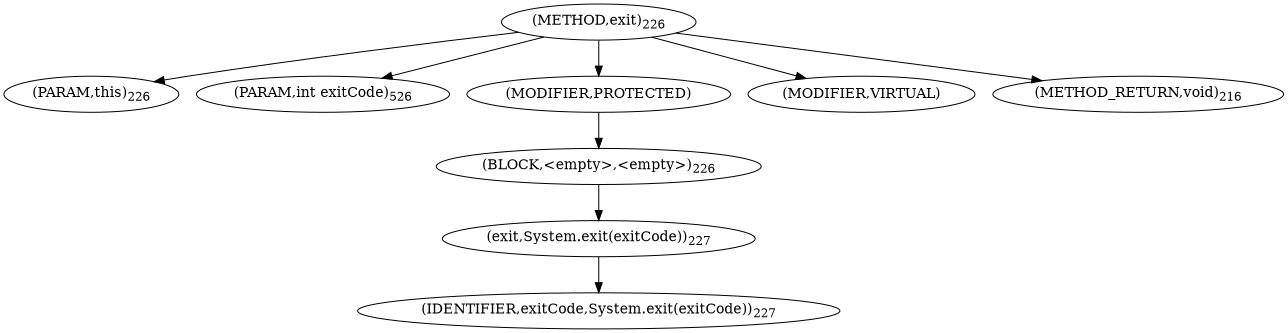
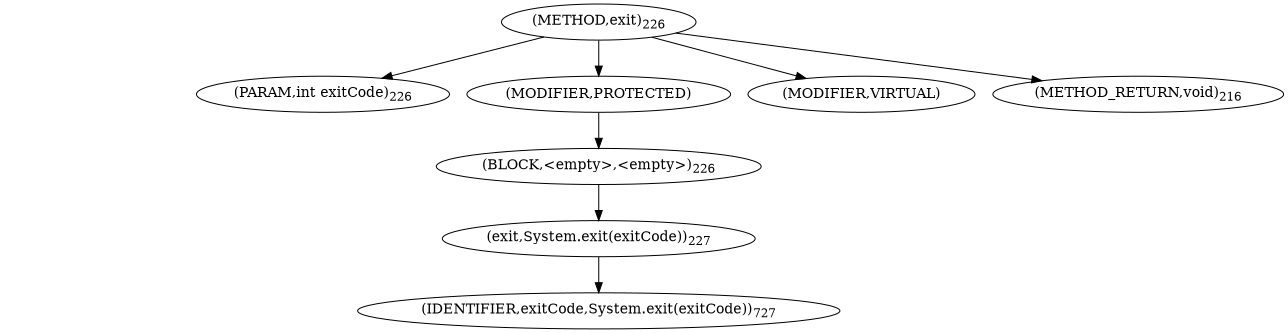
  digraph {
    n1 [label=<(METHOD,exit)<SUB>226</SUB>>]
-   n2 [label=<(PARAM,this)<SUB>226</SUB>>]
-   n3 [label=<(PARAM,int exitCode)<SUB>526</SUB>>]
+   n3 [label=<(PARAM,int exitCode)<SUB>226</SUB>>]
    n4 [label=<(MODIFIER,PROTECTED)>]
    n5 [label=<(MODIFIER,VIRTUAL)>]
    n6 [label=<(METHOD_RETURN,void)<SUB>216</SUB>>]
    n7 [label=<(BLOCK,&lt;empty&gt;,&lt;empty&gt;)<SUB>226</SUB>>]
    n8 [label=<(exit,System.exit(exitCode))<SUB>227</SUB>>]
-   n9 [label=<(IDENTIFIER,exitCode,System.exit(exitCode))<SUB>227</SUB>>]
-   n1 -> n2
+   n9 [label=<(IDENTIFIER,exitCode,System.exit(exitCode))<SUB>727</SUB>>]
    n1 -> n3
    n1 -> n4
    n1 -> n5
    n1 -> n6
    n4 -> n7
    n7 -> n8
    n8 -> n9
  }
